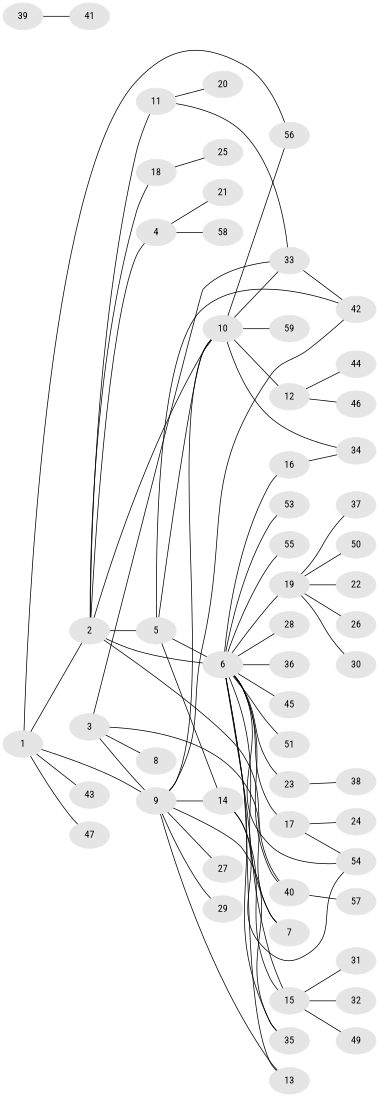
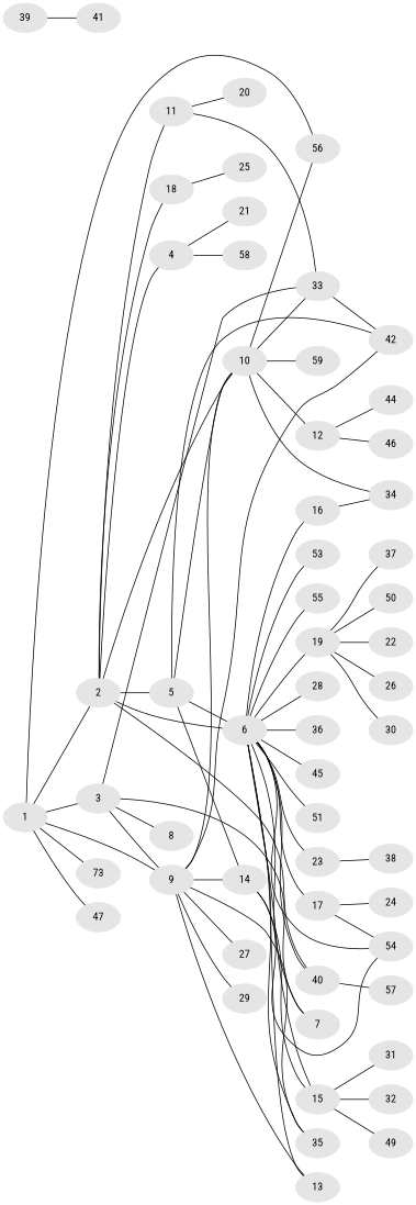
  graph {
    fontname="Roboto Condensed"
    rankdir=LR
    node [color=gray90 fontname="Roboto Condensed" style=filled]
    edge [fontname="Roboto Condensed" weight=1.0]
    1
    2
    3
    9
-   43
+   43 [label=73]
    47
    56
    4
    5
    6
    10
    11
    18
    40
    7
    8
    33
    14
    42
    13
    35
    27
    29
    21
    58
    15
    16
    17
    19
    23
    28
    36
    45
    51
    53
    54
    55
    12
    34
    59
    20
    25
    57
    31
    32
    49
    24
    22
    26
    30
    37
    50
    38
    39
    41
    44
    46
    1 -- 2
+   1 -- 3
    1 -- 9
    1 -- 43
    1 -- 47
    1 -- 56
    2 -- 4
    2 -- 5 [weight=9.0]
    2 -- 6
    2 -- 10
    2 -- 11
    2 -- 18
    2 -- 40
    3 -- 9
    3 -- 7
    3 -- 8
    3 -- 33
    9 -- 10
    9 -- 14 [weight=9.0]
    9 -- 42 [weight=2.0]
    9 -- 13
    9 -- 35
    9 -- 27
    9 -- 29
    4 -- 21
    4 -- 58
    5 -- 6 [weight=3.0]
    5 -- 10
    5 -- 14
    5 -- 42
    6 -- 40
    6 -- 7
    6 -- 13
    6 -- 35
    6 -- 15
    6 -- 16
    6 -- 17
    6 -- 19
    6 -- 23
    6 -- 28
    6 -- 36
    6 -- 45
    6 -- 51
    6 -- 53
    6 -- 54
    6 -- 55
    10 -- 56
    10 -- 33
    10 -- 12
    10 -- 34
    10 -- 59
    11 -- 33
    11 -- 20 [weight=2.0]
    18 -- 25
    40 -- 57
    33 -- 42
    14 -- 15
    14 -- 54
    15 -- 31
    15 -- 32
    15 -- 49
    16 -- 34
    17 -- 54
    17 -- 24
    19 -- 22
    19 -- 26
    19 -- 30
    19 -- 37
    19 -- 50
    23 -- 38
    12 -- 44
    12 -- 46
    39 -- 41
  }
